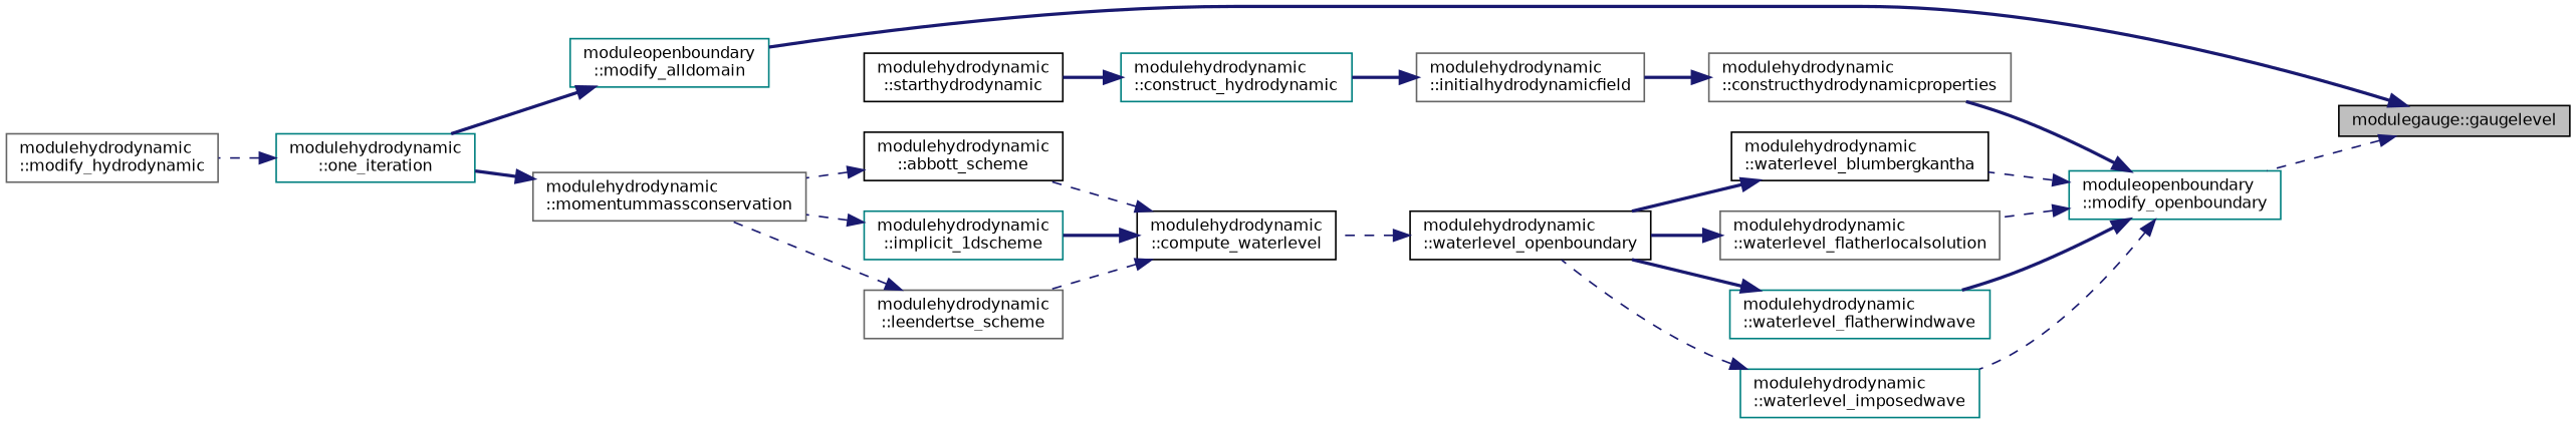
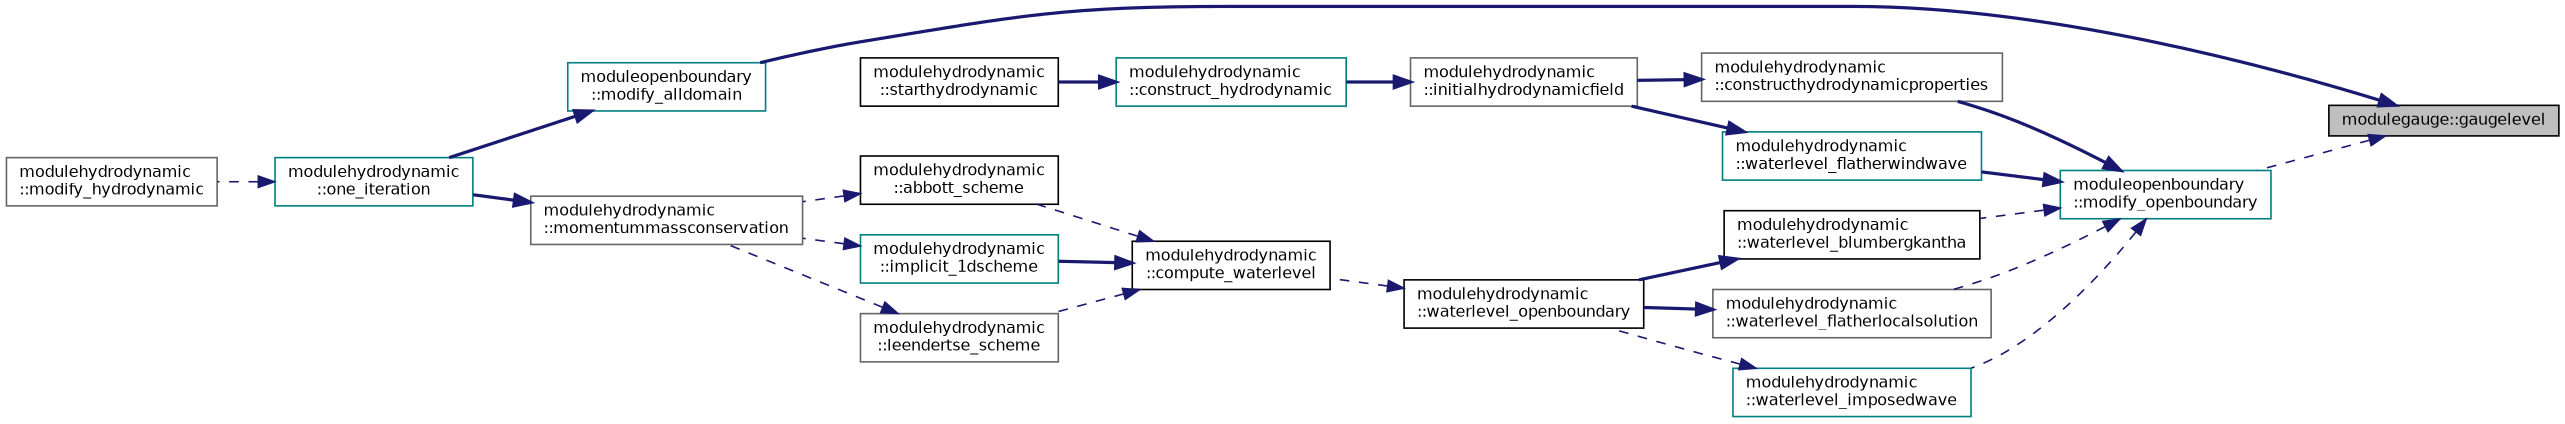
  digraph {
    rankdir=RL
    node [color=teal fillcolor=white fontname=Helvetica fontsize=10 shape=record style=filled]
    edge [color=midnightblue dir=back fontname=Helvetica fontsize=10 labelfontname=Helvetica labelfontsize=10 style=bold]
    n1 [color=black fillcolor=grey75 fontcolor=black height=0.2 label="modulegauge::gaugelevel" width=0.4]
    n2 [height=0.2 label="moduleopenboundary\l::modify_alldomain" width=0.4]
    n3 [height=0.2 label="moduleopenboundary\l::modify_openboundary" width=0.4]
    n4 [height=0.2 label="modulehydrodynamic\l::one_iteration" width=0.4]
    n5 [color=gray40 height=0.2 label="modulehydrodynamic\l::constructhydrodynamicproperties" width=0.4]
    n6 [color=black height=0.2 label="modulehydrodynamic\l::waterlevel_blumbergkantha" width=0.4]
    n7 [color=gray40 height=0.2 label="modulehydrodynamic\l::waterlevel_flatherlocalsolution" width=0.4]
    n8 [height=0.2 label="modulehydrodynamic\l::waterlevel_flatherwindwave" width=0.4]
    n9 [height=0.2 label="modulehydrodynamic\l::waterlevel_imposedwave" width=0.4]
    n10 [color=gray40 height=0.2 label="modulehydrodynamic\l::modify_hydrodynamic" width=0.4]
    n11 [color=gray40 height=0.2 label="modulehydrodynamic\l::initialhydrodynamicfield" width=0.4]
    n12 [color=black height=0.2 label="modulehydrodynamic\l::waterlevel_openboundary" width=0.4]
    n13 [height=0.2 label="modulehydrodynamic\l::construct_hydrodynamic" width=0.4]
    n14 [color=black height=0.2 label="modulehydrodynamic\l::starthydrodynamic" width=0.4]
    n15 [color=black height=0.2 label="modulehydrodynamic\l::compute_waterlevel" width=0.4]
    n16 [color=black height=0.2 label="modulehydrodynamic\l::abbott_scheme" width=0.4]
    n17 [height=0.2 label="modulehydrodynamic\l::implicit_1dscheme" width=0.4]
    n18 [color=gray40 height=0.2 label="modulehydrodynamic\l::leendertse_scheme" width=0.4]
    n19 [color=gray40 height=0.2 label="modulehydrodynamic\l::momentummassconservation" width=0.4]
    n1 -> n2
    n1 -> n3 [style=dashed]
    n2 -> n4
    n3 -> n5
    n3 -> n6 [style=dashed]
    n3 -> n7 [style=dashed]
    n3 -> n8
    n3 -> n9 [style=dashed]
    n4 -> n10 [style=dashed]
    n5 -> n11
    n6 -> n12
    n7 -> n12
-   n8 -> n12
+   n8 -> n11
    n9 -> n12 [style=dashed]
    n11 -> n13
    n12 -> n15 [style=dashed]
    n13 -> n14
    n15 -> n16 [style=dashed]
    n15 -> n17
    n15 -> n18 [style=dashed]
    n16 -> n19 [style=dashed]
    n17 -> n19 [style=dashed]
    n18 -> n19 [style=dashed]
    n19 -> n4
  }
